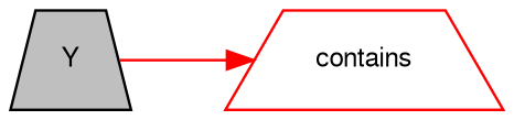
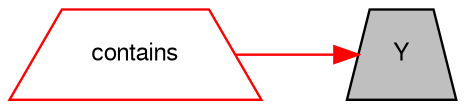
  digraph {
    rankdir=LR
    node [fontname=FreeSans fontsize=10 shape=trapezium]
    n1 [color=black fillcolor=grey75 fontcolor=black height=0.2 label=Y style=filled width=0.4]
    n2 [color=red height=0.2 label=contains width=0.4]
-   n1 -> n2 [color=red fontname=FreeSans fontsize=10 labelfontname=FreeSans labelfontsize=10 style=solid]
+   n2 -> n1 [color=red fontname=FreeSans fontsize=10 labelfontname=FreeSans labelfontsize=10 style=solid]
  }
